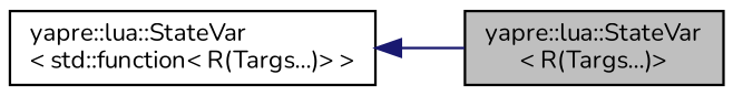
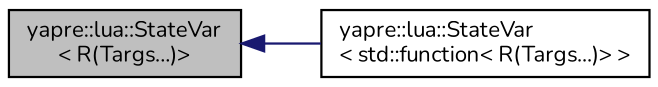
  digraph {
    rankdir=LR
    fontname=Nunito
    node [color=black fontname=Nunito fontsize=10 shape=record]
    n1 [fillcolor=grey75 fontcolor=black height=0.2 label="yapre::lua::StateVar\l\< R(Targs...)\>" style=filled width=0.4]
    n2 [height=0.2 label="yapre::lua::StateVar\l\< std::function\< R(Targs...)\> \>" width=0.4]
-   n2 -> n1 [color=midnightblue dir=back fontname=Nunito fontsize=10 labelfontname=Helvetica labelfontsize=10 style=solid]
+   n1 -> n2 [color=midnightblue dir=back fontname=Nunito fontsize=10 labelfontname=Helvetica labelfontsize=10 style=solid]
  }
